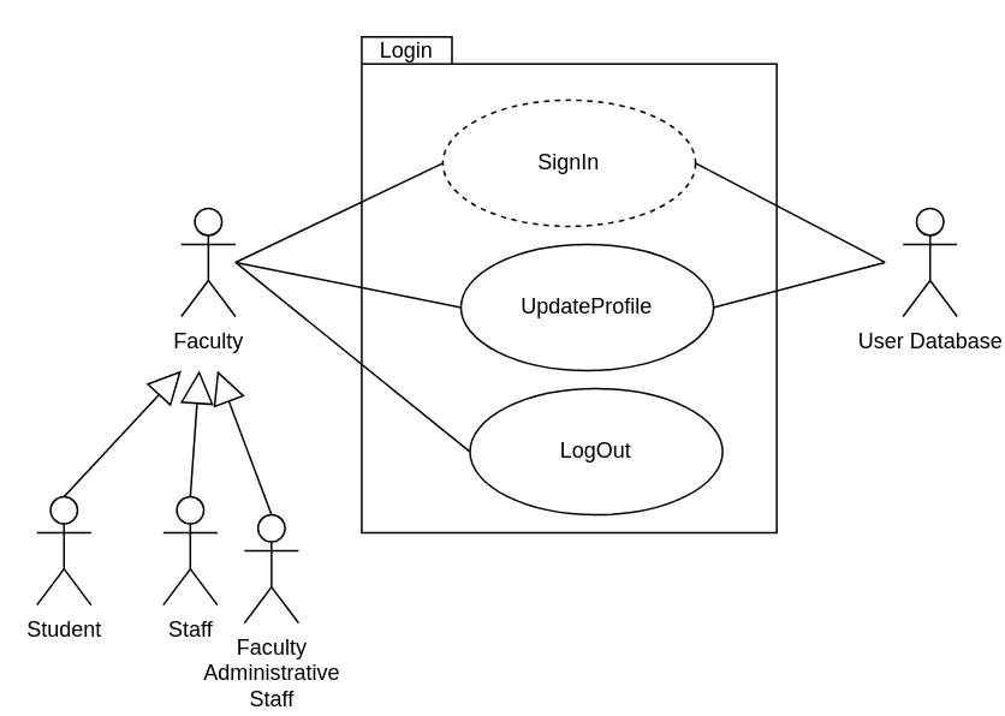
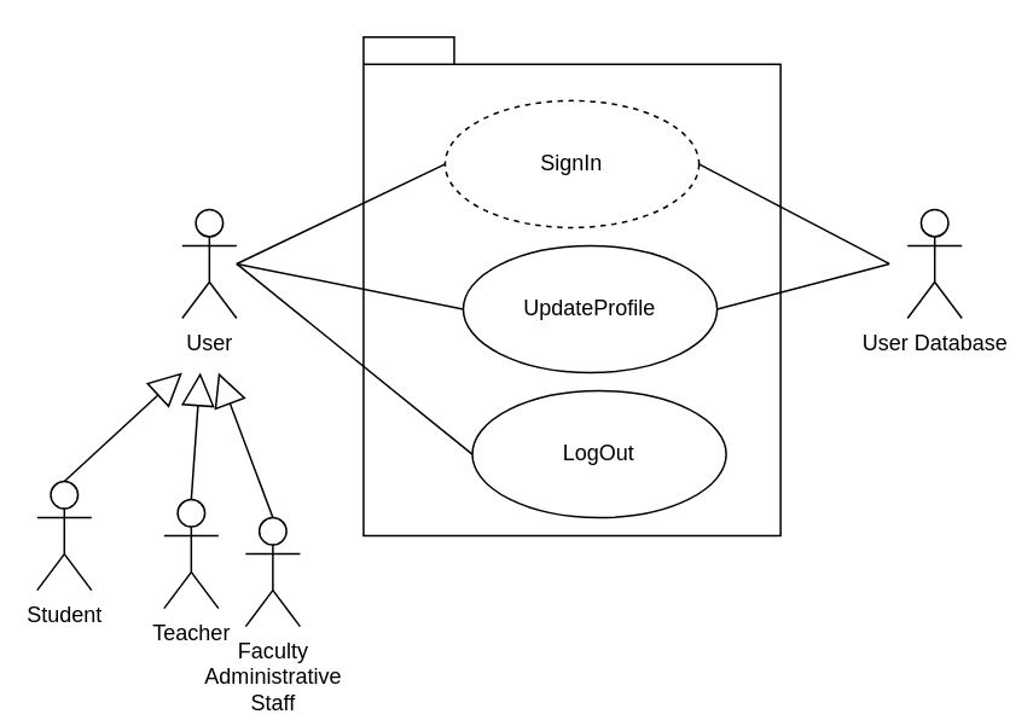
  <mxCell id="0" />
  <mxCell id="1" parent="0" />
  <mxCell id="2" value="User Database" style="shape=umlActor;verticalLabelPosition=bottom;verticalAlign=top;html=1;outlineConnect=0;" parent="1" vertex="1"><mxGeometry x="500" y="115" width="30" height="60" as="geometry" /></mxCell>
- <mxCell id="3" value="Faculty" style="shape=umlActor;verticalLabelPosition=bottom;verticalAlign=top;html=1;outlineConnect=0;" parent="1" vertex="1"><mxGeometry x="100" y="115" width="30" height="60" as="geometry" /></mxCell>
+ <mxCell id="3" value="User" style="shape=umlActor;verticalLabelPosition=bottom;verticalAlign=top;html=1;outlineConnect=0;" parent="1" vertex="1"><mxGeometry x="100" y="115" width="30" height="60" as="geometry" /></mxCell>
  <mxCell id="4" value="" style="shape=folder;fontStyle=1;spacingTop=10;tabWidth=50;tabHeight=15;tabPosition=left;html=1;" parent="1" vertex="1"><mxGeometry x="200" y="20" width="230" height="275" as="geometry" /></mxCell>
- <mxCell id="5" value="Login" style="text;html=1;strokeColor=none;fillColor=none;align=center;verticalAlign=middle;whiteSpace=wrap;rounded=0;" parent="1" vertex="1"><mxGeometry x="200" y="20" width="50" height="15" as="geometry" /></mxCell>
  <mxCell id="6" value="SignIn" style="ellipse;whiteSpace=wrap;html=1;dashed=1;" parent="1" vertex="1"><mxGeometry x="245" y="55" width="140" height="70" as="geometry" /></mxCell>
  <mxCell id="7" value="UpdateProfile" style="ellipse;whiteSpace=wrap;html=1;" parent="1" vertex="1"><mxGeometry x="255" y="135" width="140" height="70" as="geometry" /></mxCell>
  <mxCell id="8" value="" style="endArrow=none;html=1;rounded=0;entryX=0;entryY=0.5;entryDx=0;entryDy=0;" parent="1" target="6" edge="1"><mxGeometry width="50" height="50" relative="1" as="geometry"><mxPoint x="130" y="145" as="sourcePoint" /><mxPoint x="310" y="175" as="targetPoint" /></mxGeometry></mxCell>
  <mxCell id="9" value="LogOut" style="ellipse;whiteSpace=wrap;html=1;" parent="1" vertex="1"><mxGeometry x="260" y="215" width="140" height="70" as="geometry" /></mxCell>
  <mxCell id="10" value="" style="endArrow=none;html=1;rounded=0;entryX=0;entryY=0.5;entryDx=0;entryDy=0;" parent="1" target="7" edge="1"><mxGeometry width="50" height="50" relative="1" as="geometry"><mxPoint x="130" y="145" as="sourcePoint" /><mxPoint x="240" y="165" as="targetPoint" /></mxGeometry></mxCell>
  <mxCell id="11" value="" style="endArrow=none;html=1;rounded=0;entryX=0;entryY=0.5;entryDx=0;entryDy=0;" parent="1" target="9" edge="1"><mxGeometry width="50" height="50" relative="1" as="geometry"><mxPoint x="130" y="145" as="sourcePoint" /><mxPoint x="300" y="165" as="targetPoint" /></mxGeometry></mxCell>
  <mxCell id="12" value="" style="endArrow=none;html=1;rounded=0;entryX=1;entryY=0.5;entryDx=0;entryDy=0;" parent="1" target="6" edge="1"><mxGeometry width="50" height="50" relative="1" as="geometry"><mxPoint x="490" y="145" as="sourcePoint" /><mxPoint x="300" y="165" as="targetPoint" /></mxGeometry></mxCell>
  <mxCell id="13" value="" style="endArrow=none;html=1;rounded=0;exitX=1;exitY=0.5;exitDx=0;exitDy=0;" parent="1" source="7" edge="1"><mxGeometry width="50" height="50" relative="1" as="geometry"><mxPoint x="250" y="215" as="sourcePoint" /><mxPoint x="490" y="145" as="targetPoint" /></mxGeometry></mxCell>
- <mxCell id="14" value="Student" style="shape=umlActor;verticalLabelPosition=bottom;verticalAlign=top;html=1;outlineConnect=0;" parent="1" vertex="1"><mxGeometry x="20" y="275" width="30" height="60" as="geometry" /></mxCell>
+ <mxCell id="14" value="Student" style="shape=umlActor;verticalLabelPosition=bottom;verticalAlign=top;html=1;outlineConnect=0;" parent="1" vertex="1"><mxGeometry x="20" y="265" width="30" height="60" as="geometry" /></mxCell>
  <mxCell id="15" value="Faculty&lt;br&gt;Administrative&lt;br&gt;Staff" style="shape=umlActor;verticalLabelPosition=bottom;verticalAlign=top;html=1;outlineConnect=0;" parent="1" vertex="1"><mxGeometry x="135" y="285" width="30" height="60" as="geometry" /></mxCell>
- <mxCell id="16" value="Staff" style="shape=umlActor;verticalLabelPosition=bottom;verticalAlign=top;html=1;outlineConnect=0;" parent="1" vertex="1"><mxGeometry x="90" y="275" width="30" height="60" as="geometry" /></mxCell>
+ <mxCell id="16" value="Teacher" style="shape=umlActor;verticalLabelPosition=bottom;verticalAlign=top;html=1;outlineConnect=0;" parent="1" vertex="1"><mxGeometry x="90" y="275" width="30" height="60" as="geometry" /></mxCell>
  <mxCell id="17" value="" style="endArrow=block;endSize=16;endFill=0;html=1;rounded=0;exitX=0.5;exitY=0;exitDx=0;exitDy=0;exitPerimeter=0;" parent="1" source="14" edge="1"><mxGeometry width="160" relative="1" as="geometry"><mxPoint x="200" y="275" as="sourcePoint" /><mxPoint x="100" y="205" as="targetPoint" /></mxGeometry></mxCell>
  <mxCell id="18" value="" style="endArrow=block;endSize=16;endFill=0;html=1;rounded=0;exitX=0.5;exitY=0;exitDx=0;exitDy=0;exitPerimeter=0;" parent="1" source="16" edge="1"><mxGeometry width="160" relative="1" as="geometry"><mxPoint x="45" y="285" as="sourcePoint" /><mxPoint x="110" y="205" as="targetPoint" /></mxGeometry></mxCell>
  <mxCell id="19" value="" style="endArrow=block;endSize=16;endFill=0;html=1;rounded=0;exitX=0.5;exitY=0;exitDx=0;exitDy=0;exitPerimeter=0;" parent="1" source="15" edge="1"><mxGeometry width="160" relative="1" as="geometry"><mxPoint x="55" y="295" as="sourcePoint" /><mxPoint x="120" y="205" as="targetPoint" /></mxGeometry></mxCell>
